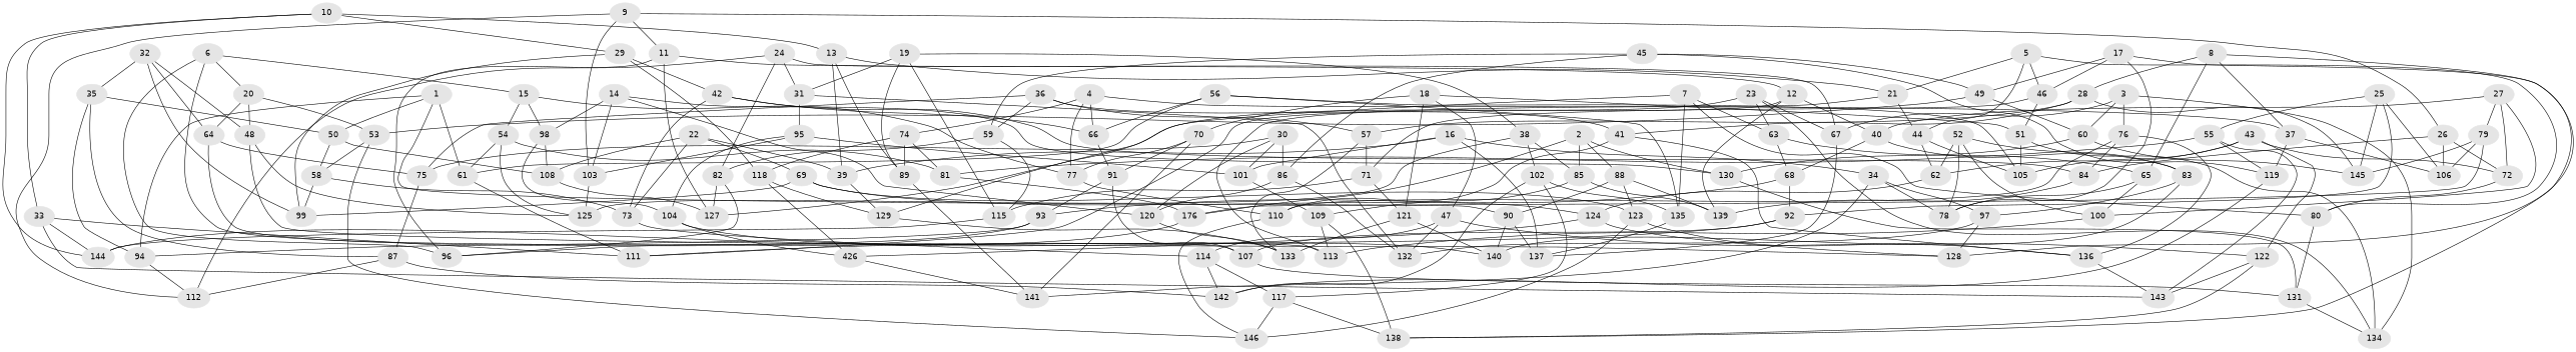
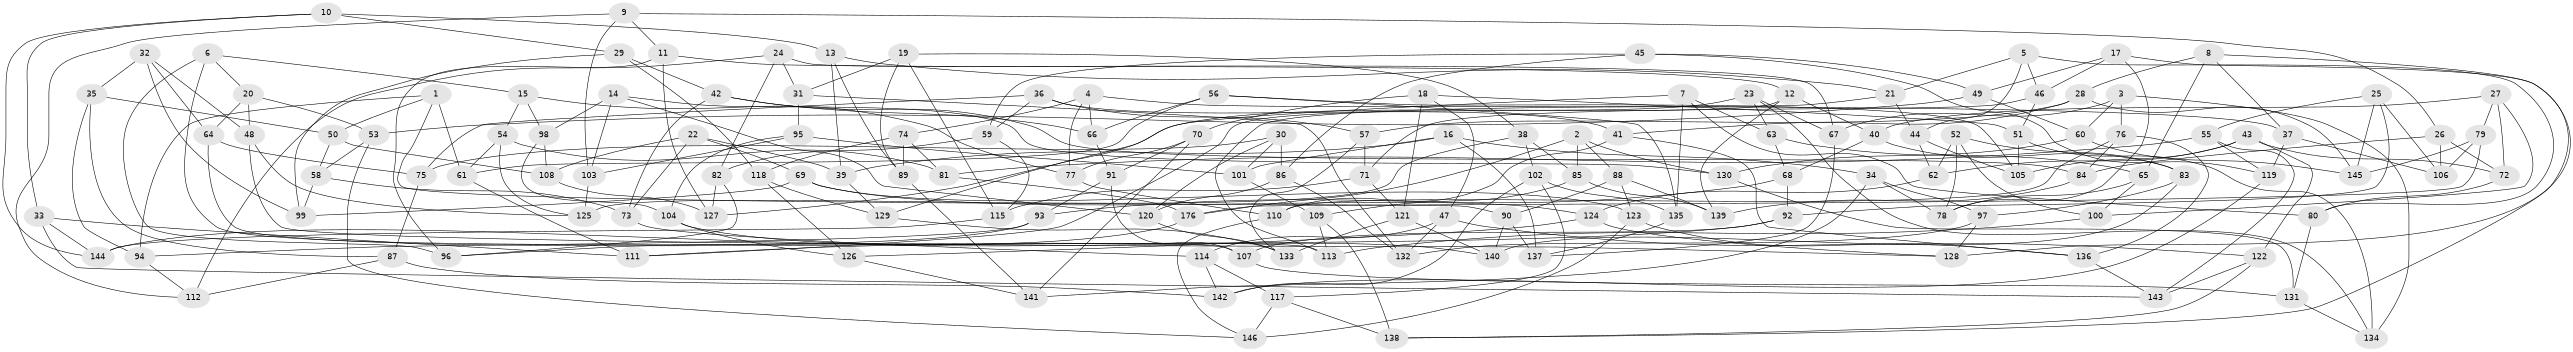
  graph {
    fontname="DejaVu Sans"
    node [color=gray90 fontname="DejaVu Sans" style=filled]
    edge [fontname="DejaVu Sans"]
    1
    50
    61
    90
    94
    108
    58
    111
    137
    140
    112
    2
    85
    88
    n15 [label=176]
    130
    139
    109
    123
    144
    131
    3
    60
    67
    76
    134
    145
    84
    110
    136
    4
    37
    66
    74
    77
    106
    119
    91
    89
    118
    81
    5
    21
    44
    46
    80
    113
    62
    105
    51
    71
    6
    15
    20
    96
    107
    98
    54
    48
    53
    64
    7
    63
    129
    135
    65
    68
    133
    8
    28
    128
    41
    57
    78
    100
    9
    11
    26
    103
    12
    127
    72
    125
    10
    13
    29
    33
    39
    42
    99
    143
    40
    83
    141
    14
    120
    104
    16
    34
    101
    97
    17
    49
    138
    18
    47
    70
    121
    132
    122
    114
    19
    31
    38
    115
    95
    102
    146
    75
    22
    69
    73
    124
    23
    24
    82
    25
    55
    92
    27
    79
-   126 [label=426]
+   126
    30
    86
    87
    32
    35
    142
    36
    59
    117
    93
    43
    45
    52
    56
    1 -- 50
    1 -- 61
    1 -- 90
    1 -- 94
    50 -- 108
    50 -- 58
    61 -- 111
    90 -- 137
    90 -- 140
    94 -- 112
    108 -- 127
    58 -- 99
    58 -- 73
    2 -- 85
    2 -- 88
    2 -- n15
    2 -- 130
    85 -- 139
    85 -- 109
    88 -- 90
    88 -- 139
    88 -- 123
    n15 -- 144
    130 -- 131
    109 -- 113
    109 -- 138
    123 -- 136
    123 -- 146
    131 -- 134
    3 -- 60
    3 -- 67
    3 -- 76
    3 -- 134
    60 -- 130
    60 -- 145
    67 -- 137
    76 -- 84
    76 -- 110
    76 -- 136
    84 -- 139
    110 -- 146
    136 -- 143
    4 -- 37
    4 -- 66
    4 -- 74
    4 -- 77
    37 -- 106
    37 -- 119
    66 -- 91
    74 -- 89
    74 -- 118
    74 -- 81
    77 -- 110
    119 -- 142
    91 -- 107
    91 -- 93
    89 -- 141
    118 -- 129
    118 -- 126
    81 -- n15
    5 -- 21
    5 -- 44
    5 -- 46
    5 -- 80
    21 -- 44
    21 -- 113
    44 -- 62
    44 -- 105
    46 -- 51
    46 -- 71
    80 -- 131
    62 -- 124
    51 -- 134
    51 -- 105
    71 -- 121
    71 -- 115
    6 -- 15
    6 -- 20
    6 -- 96
    6 -- 107
    15 -- 77
    15 -- 98
    15 -- 54
    20 -- 48
    20 -- 53
    20 -- 64
    107 -- 131
    98 -- 108
    98 -- 104
    54 -- 61
    54 -- 81
    54 -- 125
    48 -- 128
    48 -- 125
    53 -- 58
    53 -- 146
    64 -- 113
    64 -- 75
    7 -- 80
    7 -- 63
    7 -- 129
    7 -- 135
    63 -- 65
    63 -- 68
    129 -- 133
    135 -- 137
    65 -- 78
    65 -- 100
    68 -- 92
    68 -- 93
    8 -- 37
    8 -- 65
    8 -- 28
    8 -- 128
    28 -- 145
    28 -- 41
    28 -- 57
    41 -- 110
    41 -- 136
    57 -- 71
    57 -- 133
    100 -- 113
    9 -- 112
    9 -- 11
    9 -- 26
    9 -- 103
    11 -- 96
    11 -- 12
    11 -- 127
    26 -- 84
    26 -- 106
    26 -- 72
    103 -- 125
    12 -- 111
    12 -- 139
    12 -- 40
    72 -- 80
    10 -- 144
    10 -- 13
    10 -- 29
    10 -- 33
    13 -- 89
    13 -- 21
    13 -- 39
    29 -- 118
    29 -- 42
    29 -- 99
    33 -- 111
    33 -- 144
    33 -- 143
    39 -- 129
    42 -- 84
    42 -- 66
    42 -- 73
    40 -- 68
    40 -- 83
    83 -- 140
    83 -- 97
    14 -- 130
    14 -- 98
    14 -- 103
    14 -- 120
    120 -- 133
    104 -- 140
    104 -- 126
    16 -- 137
    16 -- 39
    16 -- 34
    16 -- 101
    34 -- 78
    34 -- 141
    34 -- 97
    101 -- 109
    97 -- 128
    97 -- 132
    17 -- 46
    17 -- 78
    17 -- 49
    17 -- 138
    49 -- 60
    49 -- 53
    18 -- 51
    18 -- 47
    18 -- 70
    18 -- 121
    47 -- 132
    47 -- 122
    47 -- 114
    70 -- 77
    70 -- 91
    70 -- 141
    121 -- 140
    121 -- 133
    122 -- 143
    122 -- 138
    114 -- 142
    114 -- 117
    19 -- 89
    19 -- 31
    19 -- 38
    19 -- 115
    31 -- 132
    31 -- 95
    38 -- 85
    38 -- 125
    38 -- 102
    115 -- 144
    95 -- 103
    95 -- 104
    95 -- 101
    102 -- 135
    102 -- 142
    102 -- 117
    75 -- 87
    22 -- 108
    22 -- 39
    22 -- 69
    22 -- 73
    69 -- 123
    69 -- 99
    69 -- 124
    73 -- 114
    124 -- 128
    124 -- 126
    23 -- 67
    23 -- 134
    23 -- 63
    23 -- 127
    24 -- 112
    24 -- 67
    24 -- 31
    24 -- 82
    82 -- 96
    82 -- 127
    25 -- 145
    25 -- 106
    25 -- 55
    25 -- 92
    55 -- 119
    55 -- 81
    55 -- 143
    92 -- 111
    92 -- 107
    27 -- 100
    27 -- 72
    27 -- 40
    27 -- 79
    79 -- n15
    79 -- 145
    79 -- 106
    126 -- 141
    30 -- 120
    30 -- 101
    30 -- 75
    30 -- 86
    86 -- 120
    86 -- 132
    87 -- 112
    87 -- 142
    32 -- 48
    32 -- 64
    32 -- 99
    32 -- 35
    35 -- 50
    35 -- 94
    35 -- 87
    36 -- 41
    36 -- 57
    36 -- 75
    36 -- 59
    59 -- 115
    59 -- 82
    117 -- 138
    117 -- 146
    93 -- 94
    93 -- 96
    43 -- 62
    43 -- 105
    43 -- 72
    43 -- 122
    45 -- 119
    45 -- 49
    45 -- 86
    45 -- 59
    52 -- 62
    52 -- 78
    52 -- 100
    52 -- 83
    56 -- 61
    56 -- 66
    56 -- 105
    56 -- 135
  }
